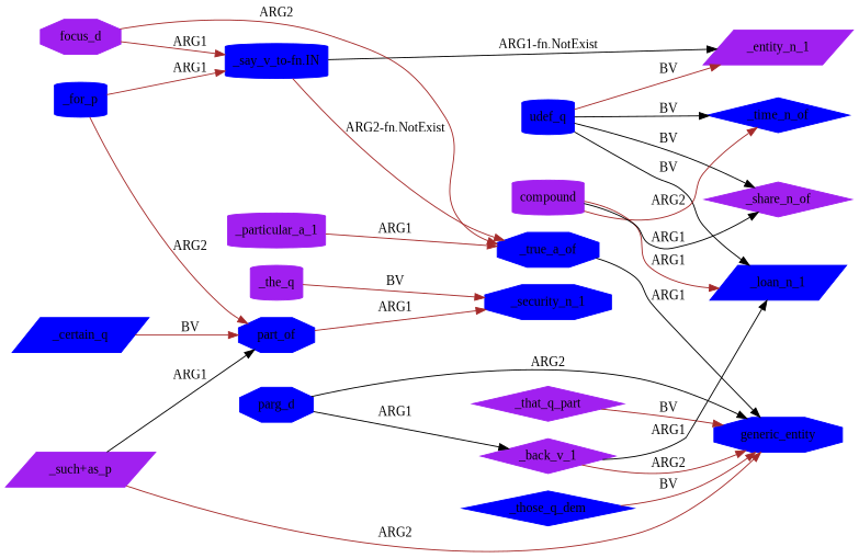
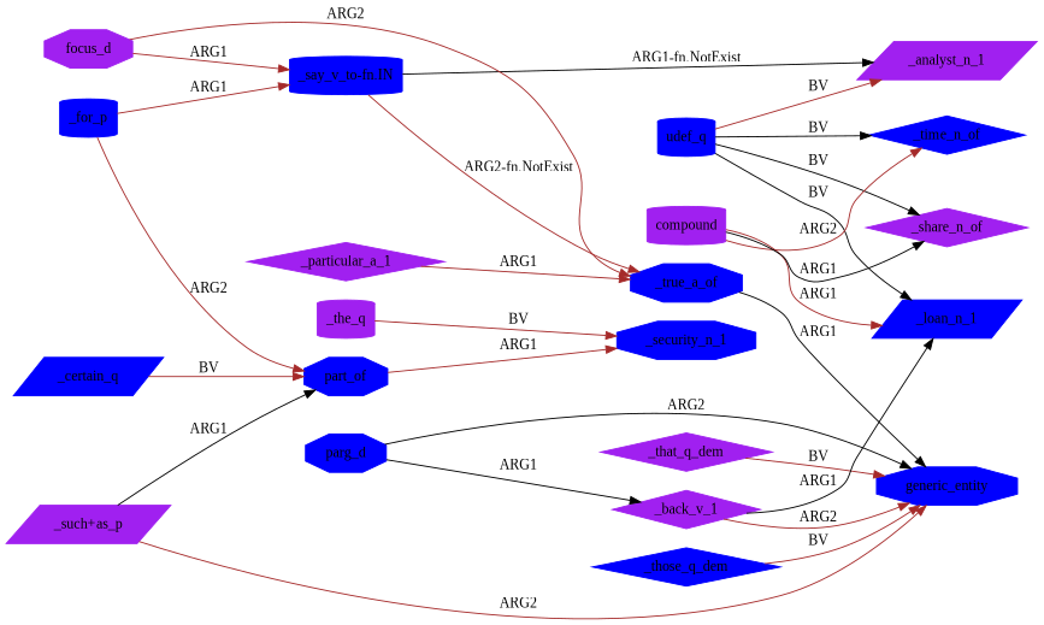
  digraph {
    fontname="Liberation Serif"
    rankdir=LR
    node [color=blue fontname="Liberation Serif" shape=octagon style=filled]
    edge [color=brown fontname="Liberation Serif"]
    "_such+as_p" [color=purple shape=parallelogram]
    generic_entity
    part_of
    _security_n_1
    _certain_q [shape=parallelogram]
-   _particular_a_1 [color=purple shape=cylinder]
+   _particular_a_1 [color=purple shape=diamond]
    _true_a_of
    "_say_v_to-fn.IN" [shape=cylinder]
-   _analyst_n_1 [color=purple shape=parallelogram label=_entity_n_1]
+   _analyst_n_1 [color=purple shape=parallelogram]
    _for_p [shape=cylinder]
-   _that_q_dem [color=purple shape=diamond label=_that_q_part]
+   _that_q_dem [color=purple shape=diamond]
    parg_d
    _back_v_1 [color=purple shape=diamond]
    _loan_n_1 [shape=parallelogram]
    focus_d [color=purple]
    _the_q [color=purple shape=cylinder]
    udef_q [shape=cylinder]
    _time_n_of [shape=diamond]
    _share_n_of [color=purple shape=diamond]
    compound [color=purple shape=cylinder]
    _those_q_dem [shape=diamond]
    "_such+as_p" -> generic_entity [label=ARG2]
    "_such+as_p" -> part_of [color=black label=ARG1]
    part_of -> _security_n_1 [label=ARG1]
    _certain_q -> part_of [label=BV]
    _particular_a_1 -> _true_a_of [label=ARG1]
    _true_a_of -> generic_entity [color=black label=ARG1]
    "_say_v_to-fn.IN" -> _true_a_of [label="ARG2-fn.NotExist"]
    "_say_v_to-fn.IN" -> _analyst_n_1 [color=black label="ARG1-fn.NotExist"]
    _for_p -> part_of [label=ARG2]
    _for_p -> "_say_v_to-fn.IN" [label=ARG1]
    _that_q_dem -> generic_entity [label=BV]
    parg_d -> generic_entity [color=black label=ARG2]
    parg_d -> _back_v_1 [color=black label=ARG1]
    _back_v_1 -> generic_entity [label=ARG2]
    _back_v_1 -> _loan_n_1 [color=black label=ARG1]
    focus_d -> _true_a_of [label=ARG2]
    focus_d -> "_say_v_to-fn.IN" [label=ARG1]
    _the_q -> _security_n_1 [label=BV]
    udef_q -> _analyst_n_1 [label=BV]
    udef_q -> _loan_n_1 [color=black label=BV]
    udef_q -> _time_n_of [color=black label=BV]
    udef_q -> _share_n_of [color=black label=BV]
    compound -> _loan_n_1 [label=ARG1]
    compound -> _time_n_of [label=ARG2]
    compound -> _share_n_of [color=black label=ARG1]
    _those_q_dem -> generic_entity [label=BV]
  }
